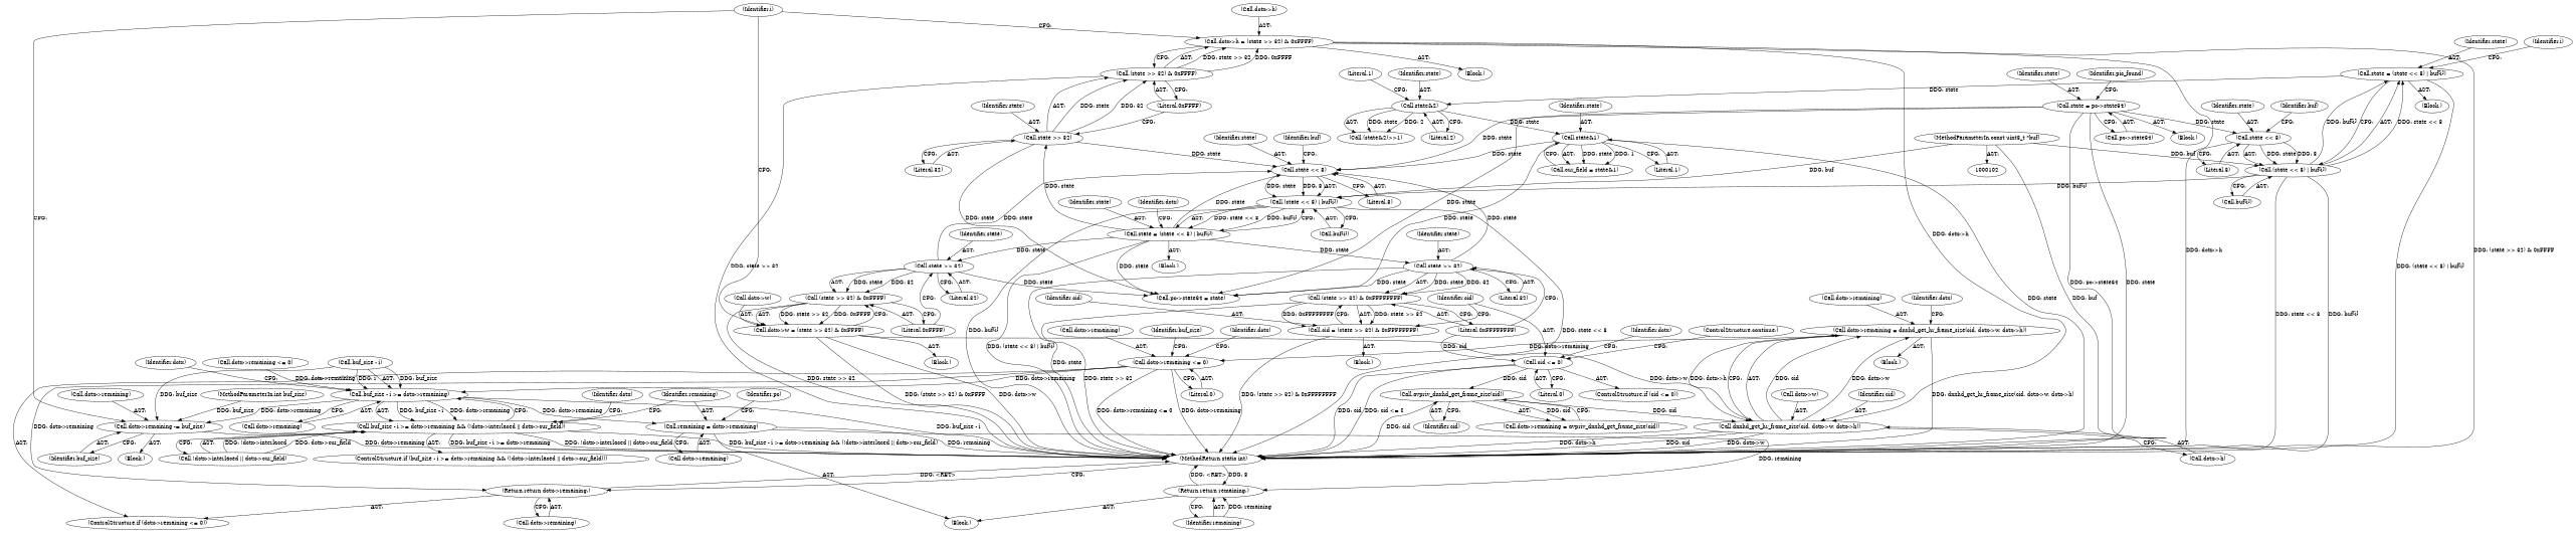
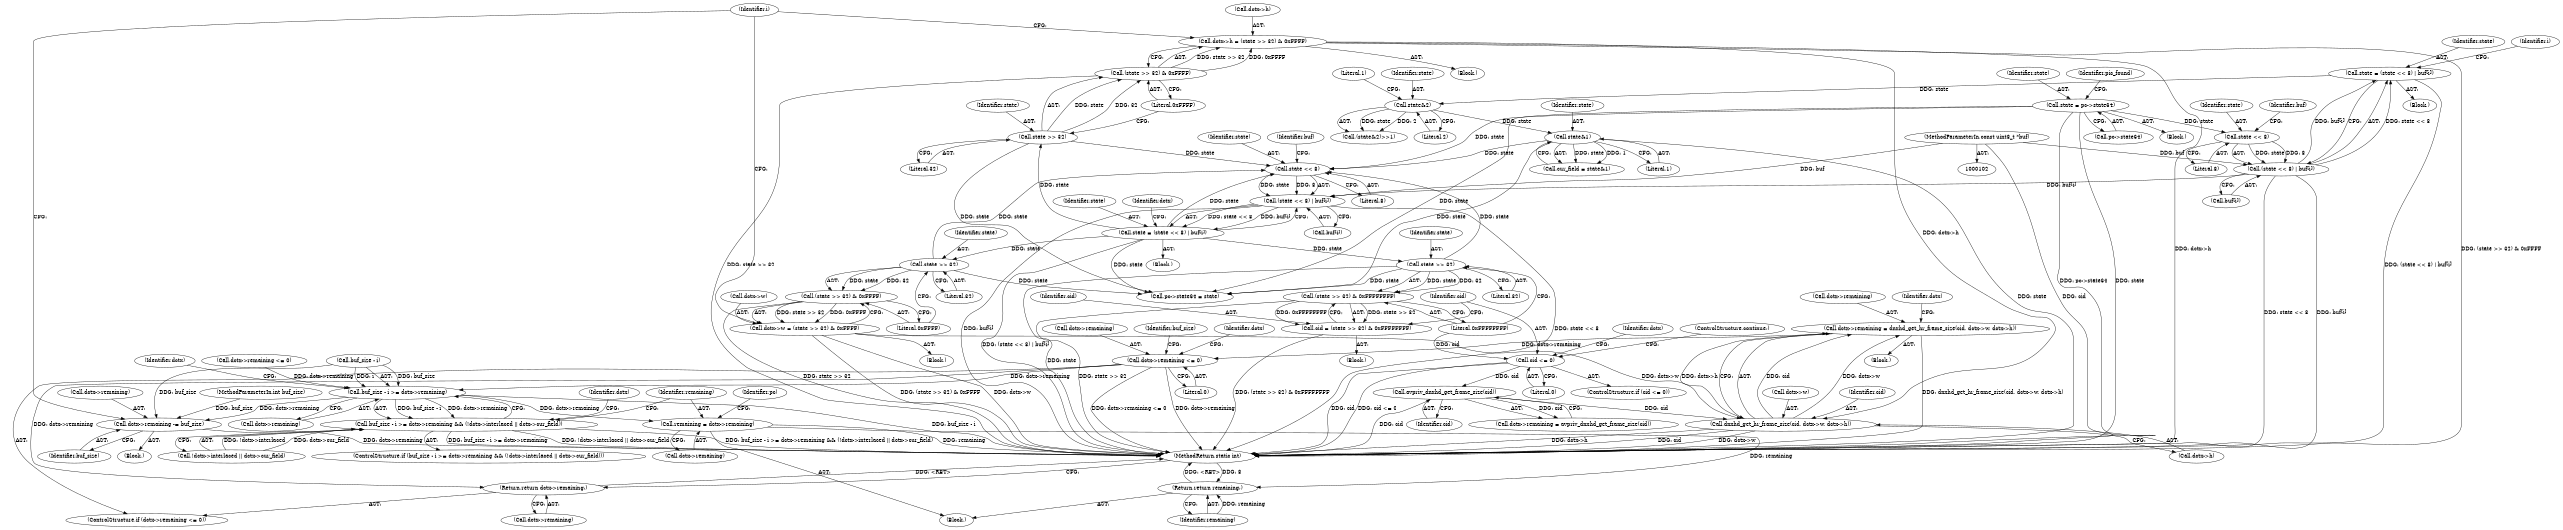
  digraph {
    n1 [label="(Call,dctx->remaining = dnxhd_get_hr_frame_size(cid, dctx->w, dctx->h))"]
    n2 [label="(Call,dnxhd_get_hr_frame_size(cid, dctx->w, dctx->h))"]
    n3 [label="(Call,dctx->remaining <= 0)"]
    n4 [label="(Block,)"]
    n5 [label="(MethodReturn,static int)"]
    n6 [label="(Call,dctx->h)"]
    n7 [label="(Return,return dctx->remaining;)"]
    n8 [label="(Call,buf_size - i >= dctx->remaining)"]
    n9 [label="(ControlStructure,if (dctx->remaining <= 0))"]
    n10 [label="(Literal,0)"]
    n11 [label="(Return,return remaining;)"]
    n12 [label="(Call,avpriv_dnxhd_get_frame_size(cid))"]
    n13 [label="(Call,dctx->remaining = avpriv_dnxhd_get_frame_size(cid))"]
    n14 [label="(Identifier,cid)"]
    n15 [label="(Call,cid <= 0)"]
    n16 [label="(ControlStructure,if (cid <= 0))"]
    n17 [label="(Literal,0)"]
    n18 [label="(Call,cid = (state >> 32) & 0xFFFFFFFF)"]
    n19 [label="(Call,(state >> 32) & 0xFFFFFFFF)"]
    n20 [label="(Block,)"]
    n21 [label="(Literal,0xFFFFFFFF)"]
    n22 [label="(Call,state >> 32)"]
    n23 [label="(Call,state << 8)"]
    n24 [label="(Literal,32)"]
    n25 [label="(Call,pc->state64 = state)"]
    n26 [label="(Call,(state << 8) | buf[i])"]
    n27 [label="(Literal,8)"]
    n28 [label="(Call,state = (state << 8) | buf[i])"]
    n29 [label="(Call,state >> 32)"]
    n30 [label="(Call,state >> 32)"]
    n31 [label="(Block,)"]
    n32 [label="(Call,buf[i])"]
    n33 [label="(Call,(state >> 32) & 0xFFFF)"]
    n34 [label="(Literal,32)"]
    n35 [label="(Call,(state >> 32) & 0xFFFF)"]
    n36 [label="(Literal,32)"]
    n37 [label="(Call,dctx->h = (state >> 32) & 0xFFFF)"]
    n38 [label="(Literal,0xFFFF)"]
    n39 [label="(Call,state&1)"]
    n40 [label="(Literal,1)"]
    n41 [label="(Call,cur_field = state&1)"]
    n42 [label="(Call,state&2)"]
    n43 [label="(Literal,2)"]
    n44 [label="(Call,(state&2)>>1)"]
    n45 [label="(Call,state = (state << 8) | buf[i])"]
    n46 [label="(Call,(state << 8) | buf[i])"]
    n47 [label="(Block,)"]
    n48 [label="(Call,buf[i])"]
    n49 [label="(Call,state << 8)"]
    n50 [label="(Literal,8)"]
    n51 [label="(Call,state = pc->state64)"]
    n52 [label="(Call,pc->state64)"]
    n53 [label="(Block,)"]
    n54 [label="(MethodParameterIn,const uint8_t *buf)"]
    1000102
    n56 [label="(Call,dctx->w = (state >> 32) & 0xFFFF)"]
    n57 [label="(Literal,0xFFFF)"]
    n58 [label="(Block,)"]
    n59 [label="(Block,)"]
    n60 [label="(Call,dctx->remaining)"]
    n61 [label="(Call,buf_size - i >= dctx->remaining && (!dctx->interlaced || dctx->cur_field))"]
    n62 [label="(Call,remaining = dctx->remaining)"]
    n63 [label="(Call,dctx->remaining -= buf_size)"]
    n64 [label="(Call,dctx->remaining)"]
    n65 [label="(ControlStructure,if (buf_size - i >= dctx->remaining && (!dctx->interlaced || dctx->cur_field)))"]
    n66 [label="(Call,!dctx->interlaced || dctx->cur_field)"]
    n67 [label="(Block,)"]
    n68 [label="(Call,dctx->remaining)"]
    n69 [label="(Block,)"]
    n70 [label="(Identifier,buf_size)"]
    n71 [label="(Identifier,remaining)"]
    n72 [label="(Identifier,buf_size)"]
    n73 [label="(Identifier,dctx)"]
    n74 [label="(Identifier,dctx)"]
    n75 [label="(Identifier,state)"]
    n76 [label="(Identifier,state)"]
    n77 [label="(Literal,1)"]
    n78 [label="(Call,dctx->remaining)"]
    n79 [label="(Identifier,state)"]
    n80 [label="(Identifier,i)"]
    n81 [label="(Identifier,state)"]
    n82 [label="(Call,dctx->w)"]
    n83 [label="(Identifier,remaining)"]
    n84 [label="(Identifier,pc)"]
    n85 [label="(Identifier,buf)"]
    n86 [label="(Identifier,cid)"]
    n87 [label="(Call,dctx->remaining <= 0)"]
    n88 [label="(Identifier,state)"]
    n89 [label="(Identifier,state)"]
    n90 [label="(Call,dctx->remaining)"]
    n91 [label="(Identifier,dctx)"]
    n92 [label="(ControlStructure,continue;)"]
    n93 [label="(Identifier,pic_found)"]
    n94 [label="(Identifier,state)"]
    n95 [label="(Call,dctx->w)"]
    n96 [label="(Call,dctx->h)"]
    n97 [label="(Identifier,state)"]
    n98 [label="(Identifier,state)"]
    n99 [label="(Call,buf_size - i)"]
    n100 [label="(Identifier,dctx)"]
    n101 [label="(MethodParameterIn,int buf_size)"]
    n102 [label="(Identifier,dctx)"]
    n103 [label="(Identifier,state)"]
    n104 [label="(Identifier,cid)"]
    n105 [label="(Identifier,buf)"]
    n106 [label="(Identifier,cid)"]
    n107 [label="(Call,dctx->remaining)"]
    n108 [label="(Identifier,i)"]
    n109 [label="(Identifier,dctx)"]
    n1 -> n2 [label="CFG: "]
    n1 -> n3 [label="DDG: dctx->remaining"]
    n1 -> n4 [label="AST: "]
    n1 -> n5 [label="DDG: dnxhd_get_hr_frame_size(cid, dctx->w, dctx->h)"]
    n2 -> n1 [label="AST: "]
    n2 -> n1 [label="DDG: cid"]
    n2 -> n1 [label="DDG: dctx->w"]
    n2 -> n1 [label="DDG: dctx->h"]
    n2 -> n5 [label="DDG: dctx->h"]
    n2 -> n5 [label="DDG: cid"]
    n2 -> n5 [label="DDG: dctx->w"]
    n2 -> n6 [label="CFG: "]
    n3 -> n5 [label="DDG: dctx->remaining <= 0"]
    n3 -> n5 [label="DDG: dctx->remaining"]
    n3 -> n7 [label="DDG: dctx->remaining"]
    n3 -> n8 [label="DDG: dctx->remaining"]
    n3 -> n9 [label="AST: "]
    n3 -> n10 [label="CFG: "]
    n5 -> n7 [label="CFG: "]
    n5 -> n11 [label="DDG: 8"]
    n6 -> n2 [label="AST: "]
    n7 -> n5 [label="DDG: <RET>"]
    n7 -> n9 [label="AST: "]
    n7 -> n60 [label="CFG: "]
    n8 -> n5 [label="DDG: buf_size - i"]
    n8 -> n61 [label="AST: "]
    n8 -> n61 [label="DDG: buf_size - i"]
    n8 -> n61 [label="DDG: dctx->remaining"]
    n8 -> n62 [label="DDG: dctx->remaining"]
    n8 -> n63 [label="DDG: dctx->remaining"]
    n8 -> n64 [label="CFG: "]
    n10 -> n3 [label="AST: "]
    n11 -> n5 [label="DDG: <RET>"]
    n11 -> n67 [label="AST: "]
    n11 -> n71 [label="CFG: "]
    n12 -> n2 [label="DDG: cid"]
    n12 -> n5 [label="DDG: cid"]
    n12 -> n13 [label="AST: "]
    n12 -> n13 [label="DDG: cid"]
    n12 -> n14 [label="CFG: "]
    n13 -> n12 [label="CFG: "]
    n14 -> n12 [label="AST: "]
    n15 -> n5 [label="DDG: cid"]
    n15 -> n5 [label="DDG: cid <= 0"]
    n15 -> n12 [label="DDG: cid"]
    n15 -> n16 [label="AST: "]
    n15 -> n17 [label="CFG: "]
    n17 -> n15 [label="AST: "]
    n18 -> n5 [label="DDG: (state >> 32) & 0xFFFFFFFF"]
    n18 -> n19 [label="CFG: "]
    n18 -> n20 [label="AST: "]
    n19 -> n5 [label="DDG: state >> 32"]
    n19 -> n18 [label="AST: "]
    n19 -> n18 [label="DDG: state >> 32"]
    n19 -> n18 [label="DDG: 0xFFFFFFFF"]
    n19 -> n21 [label="CFG: "]
    n21 -> n15 [label="DDG: cid"]
    n21 -> n19 [label="AST: "]
    n21 -> n22 [label="CFG: "]
    n22 -> n5 [label="DDG: state"]
    n22 -> n19 [label="AST: "]
    n22 -> n19 [label="DDG: state"]
    n22 -> n19 [label="DDG: 32"]
    n22 -> n23 [label="DDG: state"]
    n22 -> n24 [label="CFG: "]
    n22 -> n25 [label="DDG: state"]
    n23 -> n26 [label="AST: "]
    n23 -> n26 [label="DDG: state"]
    n23 -> n26 [label="DDG: 8"]
    n23 -> n27 [label="CFG: "]
    n24 -> n22 [label="AST: "]
    n26 -> n5 [label="DDG: state << 8"]
    n26 -> n5 [label="DDG: buf[i]"]
    n26 -> n28 [label="AST: "]
    n26 -> n28 [label="DDG: state << 8"]
    n26 -> n28 [label="DDG: buf[i]"]
    n26 -> n32 [label="CFG: "]
    n27 -> n23 [label="AST: "]
    n28 -> n5 [label="DDG: (state << 8) | buf[i]"]
    n28 -> n22 [label="DDG: state"]
    n28 -> n23 [label="DDG: state"]
    n28 -> n25 [label="DDG: state"]
    n28 -> n26 [label="CFG: "]
    n28 -> n29 [label="DDG: state"]
    n28 -> n30 [label="DDG: state"]
    n28 -> n31 [label="AST: "]
    n29 -> n23 [label="DDG: state"]
    n29 -> n25 [label="DDG: state"]
    n29 -> n33 [label="AST: "]
    n29 -> n33 [label="DDG: state"]
    n29 -> n33 [label="DDG: 32"]
    n29 -> n34 [label="CFG: "]
    n30 -> n23 [label="DDG: state"]
    n30 -> n25 [label="DDG: state"]
    n30 -> n35 [label="AST: "]
    n30 -> n35 [label="DDG: state"]
    n30 -> n35 [label="DDG: 32"]
    n30 -> n36 [label="CFG: "]
    n32 -> n26 [label="AST: "]
    n33 -> n5 [label="DDG: state >> 32"]
    n33 -> n37 [label="AST: "]
    n33 -> n37 [label="DDG: state >> 32"]
    n33 -> n37 [label="DDG: 0xFFFF"]
    n33 -> n38 [label="CFG: "]
    n34 -> n29 [label="AST: "]
    n35 -> n5 [label="DDG: state >> 32"]
    n35 -> n56 [label="AST: "]
    n35 -> n56 [label="DDG: state >> 32"]
    n35 -> n56 [label="DDG: 0xFFFF"]
    n35 -> n57 [label="CFG: "]
    n36 -> n30 [label="AST: "]
    n37 -> n2 [label="DDG: dctx->h"]
    n37 -> n5 [label="DDG: dctx->h"]
    n37 -> n5 [label="DDG: (state >> 32) & 0xFFFF"]
    n37 -> n33 [label="CFG: "]
    n37 -> n59 [label="AST: "]
    n38 -> n29 [label="CFG: "]
    n38 -> n33 [label="AST: "]
    n39 -> n5 [label="DDG: state"]
    n39 -> n23 [label="DDG: state"]
    n39 -> n25 [label="DDG: state"]
    n39 -> n40 [label="CFG: "]
    n39 -> n41 [label="AST: "]
    n39 -> n41 [label="DDG: state"]
    n39 -> n41 [label="DDG: 1"]
    n40 -> n39 [label="AST: "]
    n41 -> n39 [label="CFG: "]
    n42 -> n39 [label="DDG: state"]
    n42 -> n43 [label="CFG: "]
    n42 -> n44 [label="AST: "]
    n42 -> n44 [label="DDG: state"]
    n42 -> n44 [label="DDG: 2"]
    n43 -> n42 [label="AST: "]
    n45 -> n5 [label="DDG: (state << 8) | buf[i]"]
    n45 -> n42 [label="DDG: state"]
    n45 -> n46 [label="CFG: "]
    n45 -> n47 [label="AST: "]
    n46 -> n5 [label="DDG: state << 8"]
    n46 -> n5 [label="DDG: buf[i]"]
    n46 -> n26 [label="DDG: buf[i]"]
    n46 -> n45 [label="AST: "]
    n46 -> n45 [label="DDG: state << 8"]
    n46 -> n45 [label="DDG: buf[i]"]
    n46 -> n48 [label="CFG: "]
    n48 -> n46 [label="AST: "]
    n49 -> n46 [label="AST: "]
    n49 -> n46 [label="DDG: state"]
    n49 -> n46 [label="DDG: 8"]
    n49 -> n50 [label="CFG: "]
    n50 -> n49 [label="AST: "]
    n51 -> n5 [label="DDG: pc->state64"]
    n51 -> n5 [label="DDG: state"]
    n51 -> n23 [label="DDG: state"]
    n51 -> n25 [label="DDG: state"]
    n51 -> n49 [label="DDG: state"]
    n51 -> n52 [label="CFG: "]
    n51 -> n53 [label="AST: "]
    n52 -> n51 [label="AST: "]
-   n54 -> n5 [label="DDG: buf"]
+   n54 -> n5 [label="DDG: cid"]
    n54 -> n26 [label="DDG: buf"]
    n54 -> n46 [label="DDG: buf"]
    n54 -> 1000102 [label="AST: "]
    n56 -> n2 [label="DDG: dctx->w"]
    n56 -> n5 [label="DDG: (state >> 32) & 0xFFFF"]
    n56 -> n5 [label="DDG: dctx->w"]
    n56 -> n35 [label="CFG: "]
    n56 -> n58 [label="AST: "]
    n57 -> n30 [label="CFG: "]
    n57 -> n35 [label="AST: "]
    n60 -> n7 [label="AST: "]
    n61 -> n5 [label="DDG: buf_size - i >= dctx->remaining"]
    n61 -> n5 [label="DDG: !dctx->interlaced || dctx->cur_field"]
    n61 -> n5 [label="DDG: buf_size - i >= dctx->remaining && (!dctx->interlaced || dctx->cur_field)"]
    n61 -> n8 [label="CFG: "]
    n61 -> n65 [label="AST: "]
    n61 -> n66 [label="CFG: "]
    n62 -> n5 [label="DDG: remaining"]
    n62 -> n11 [label="DDG: remaining"]
    n62 -> n67 [label="AST: "]
    n62 -> n68 [label="CFG: "]
    n63 -> n5 [label="DDG: dctx->remaining"]
    n63 -> n69 [label="AST: "]
    n63 -> n70 [label="CFG: "]
    n64 -> n8 [label="AST: "]
    n66 -> n61 [label="AST: "]
    n66 -> n61 [label="DDG: !dctx->interlaced"]
    n66 -> n61 [label="DDG: dctx->cur_field"]
    n68 -> n62 [label="AST: "]
    n70 -> n63 [label="AST: "]
    n71 -> n11 [label="AST: "]
    n71 -> n11 [label="DDG: remaining"]
    n72 -> n3 [label="CFG: "]
    n73 -> n8 [label="CFG: "]
    n74 -> n61 [label="CFG: "]
    n75 -> n28 [label="AST: "]
    n76 -> n29 [label="AST: "]
    n77 -> n42 [label="CFG: "]
    n78 -> n1 [label="AST: "]
    n79 -> n22 [label="AST: "]
    n80 -> n45 [label="CFG: "]
    n81 -> n45 [label="AST: "]
    n82 -> n2 [label="AST: "]
    n83 -> n61 [label="CFG: "]
    n83 -> n62 [label="AST: "]
    n84 -> n62 [label="CFG: "]
    n85 -> n23 [label="CFG: "]
    n86 -> n2 [label="AST: "]
    n87 -> n8 [label="DDG: dctx->remaining"]
    n88 -> n49 [label="AST: "]
    n89 -> n23 [label="AST: "]
    n90 -> n63 [label="AST: "]
    n91 -> n3 [label="CFG: "]
    n92 -> n15 [label="CFG: "]
    n93 -> n51 [label="CFG: "]
    n94 -> n30 [label="AST: "]
    n95 -> n56 [label="AST: "]
    n96 -> n37 [label="AST: "]
    n97 -> n39 [label="AST: "]
    n98 -> n51 [label="AST: "]
    n99 -> n8 [label="AST: "]
    n99 -> n8 [label="DDG: buf_size"]
    n99 -> n8 [label="DDG: i"]
    n99 -> n63 [label="DDG: buf_size"]
    n100 -> n28 [label="CFG: "]
    n101 -> n63 [label="DDG: buf_size"]
    n102 -> n1 [label="CFG: "]
    n103 -> n42 [label="AST: "]
    n104 -> n15 [label="AST: "]
    n104 -> n18 [label="CFG: "]
    n105 -> n49 [label="CFG: "]
    n106 -> n18 [label="AST: "]
    n107 -> n3 [label="AST: "]
    n108 -> n37 [label="CFG: "]
    n108 -> n56 [label="CFG: "]
    n108 -> n63 [label="CFG: "]
    n109 -> n15 [label="CFG: "]
  }
